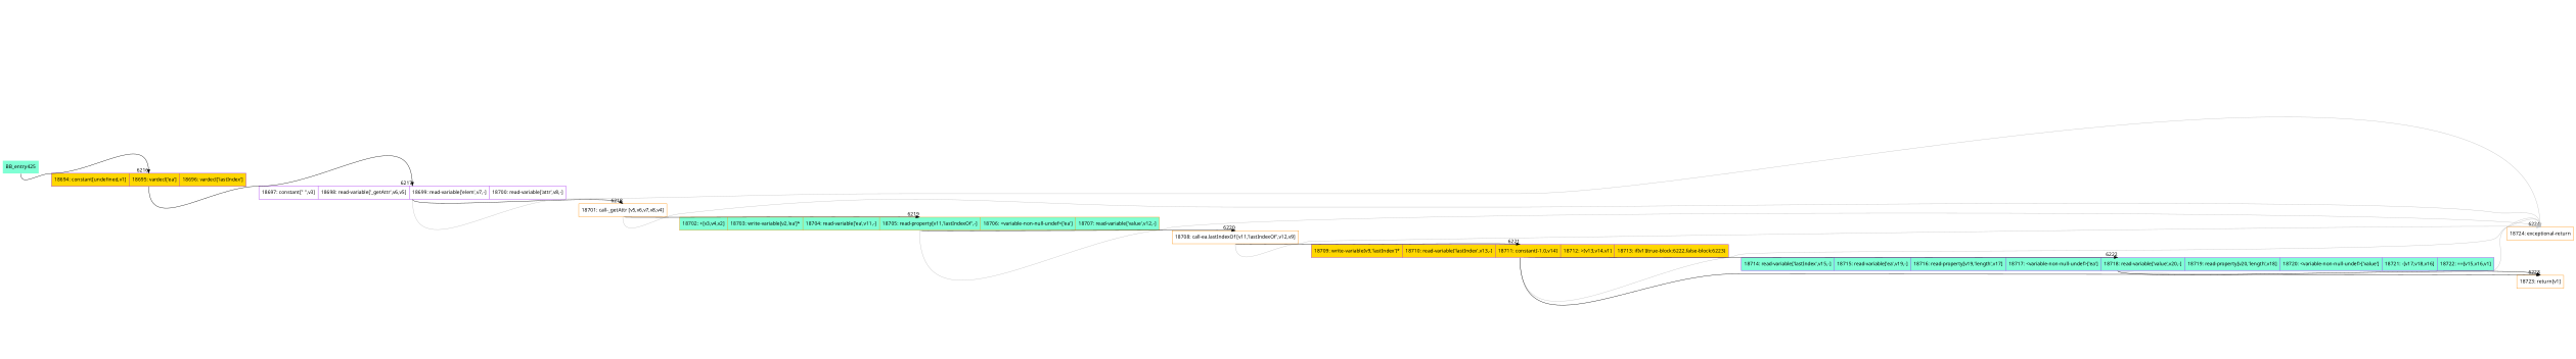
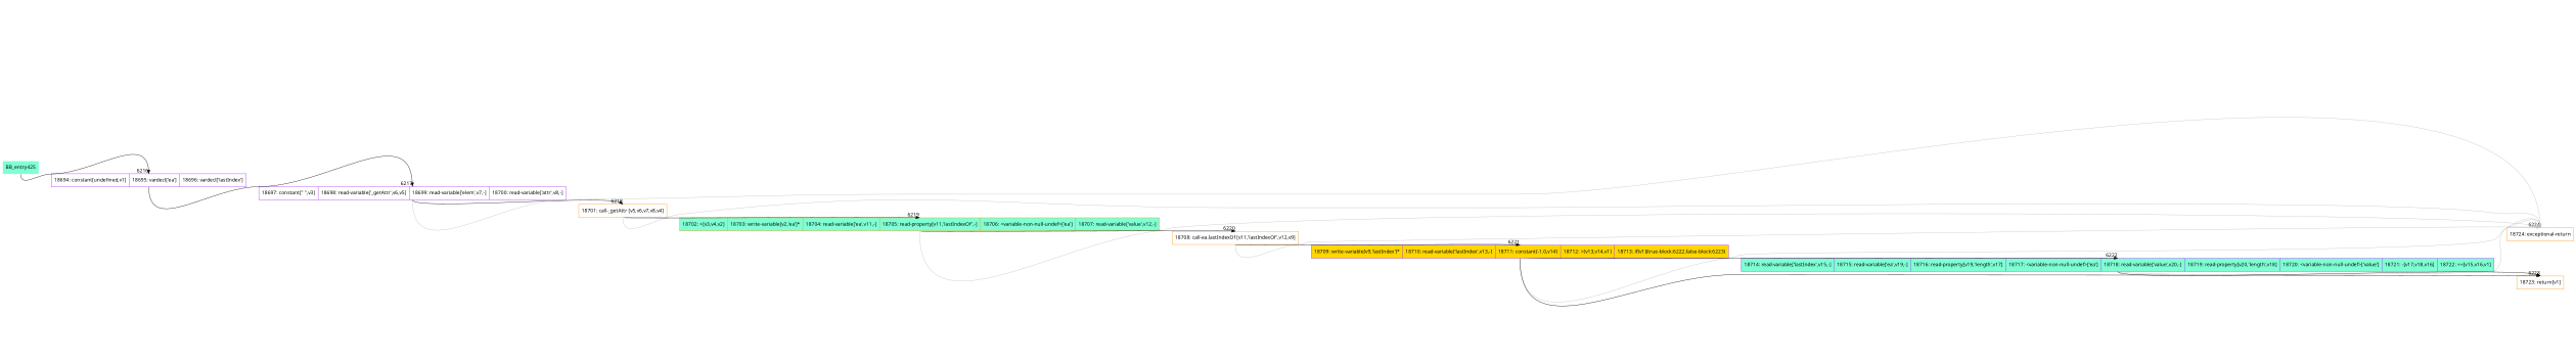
  digraph {
    fontname="Noto Sans"
    rankdir=LR
    node [color=purple fillcolor=white fontname="Noto Sans" shape=record style=filled]
    edge [fontname="Noto Sans" headport=n tailport=s]
    BB_entry425 [fillcolor=aquamarine shape=none]
-   n2 [fillcolor=gold label="{18694: constant[undefined,v1]|18695: vardecl['ea']|18696: vardecl['lastIndex']}"]
+   n2 [label="{18694: constant[undefined,v1]|18695: vardecl['ea']|18696: vardecl['lastIndex']}"]
    n3 [label="{18697: constant[\" \",v3]|18698: read-variable['_getAttr',v6,v5]|18699: read-variable['elem',v7,-]|18700: read-variable['attr',v8,-]}"]
    n4 [color=darkorange label="{18701: call-_getAttr [v5,v6,v7,v8,v4]}"]
    n5 [color=darkorange label="{18724: exceptional-return}"]
    n6 [color=darkorange fillcolor=aquamarine label="{18702: +[v3,v4,v2]|18703: write-variable[v2,'ea']*|18704: read-variable['ea',v11,-]|18705: read-property[v11,'lastIndexOf',-]|18706: \<variable-non-null-undef\>['ea']|18707: read-variable['value',v12,-]}"]
    n7 [color=darkorange label="{18708: call-ea.lastIndexOf [v11,'lastIndexOf',v12,v9]}"]
    n8 [fillcolor=gold label="{18709: write-variable[v9,'lastIndex']*|18710: read-variable['lastIndex',v13,-]|18711: constant[-1.0,v14]|18712: \>[v13,v14,v1]|18713: if[v1](true-block:6222,false-block:6223)}"]
    n9 [color=darkorange label="{18723: return[v1]}"]
    n10 [fillcolor=aquamarine label="{18714: read-variable['lastIndex',v15,-]|18715: read-variable['ea',v19,-]|18716: read-property[v19,'length',v17]|18717: \<variable-non-null-undef\>['ea']|18718: read-variable['value',v20,-]|18719: read-property[v20,'length',v18]|18720: \<variable-non-null-undef\>['value']|18721: -[v17,v18,v16]|18722: ==[v15,v16,v1]}"]
    BB_entry425 -> n2 [headlabel="    6216"]
    n2 -> n3 [headlabel="      6217"]
    n3 -> n4 [headlabel="      6218"]
    n3 -> n5 [color=gray headlabel="      6224"]
    n4 -> n5 [color=gray]
    n4 -> n6 [headlabel="      6219"]
    n6 -> n5 [color=gray]
    n6 -> n7 [headlabel="      6220"]
    n7 -> n5 [color=gray]
    n7 -> n8 [headlabel="      6221"]
    n8 -> n5 [color=gray]
    n8 -> n9 [headlabel="      6223"]
    n8 -> n10 [headlabel="      6222"]
    n10 -> n5 [color=gray]
    n10 -> n9
  }
